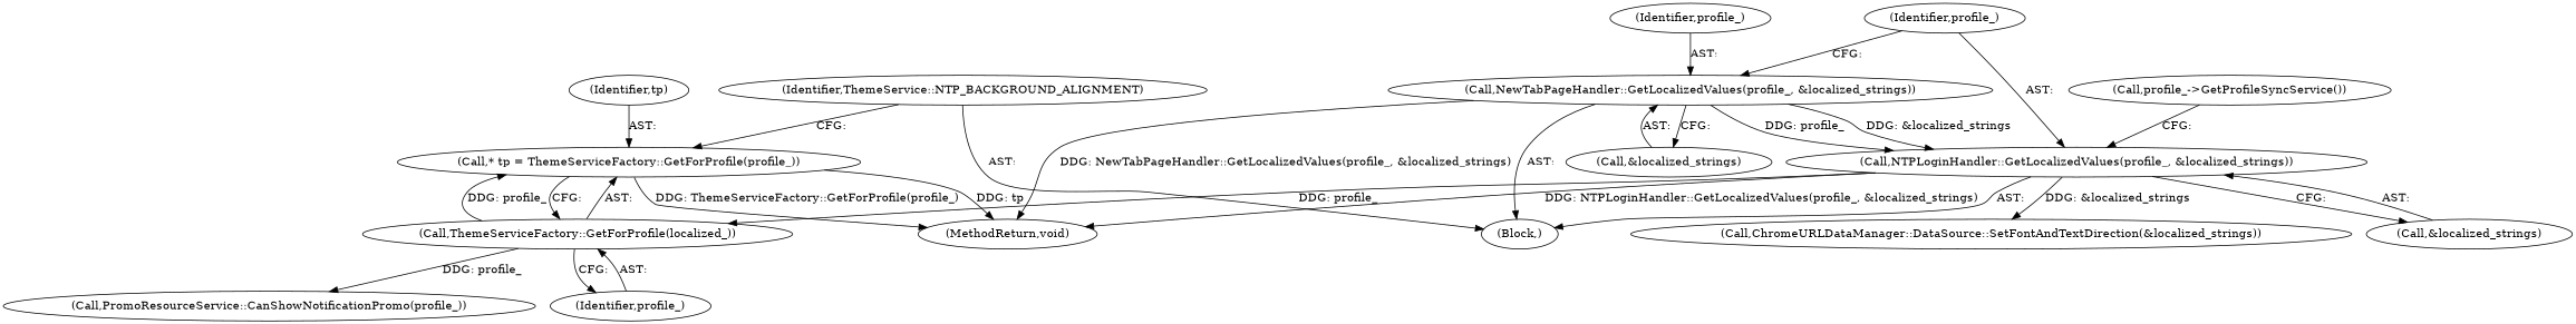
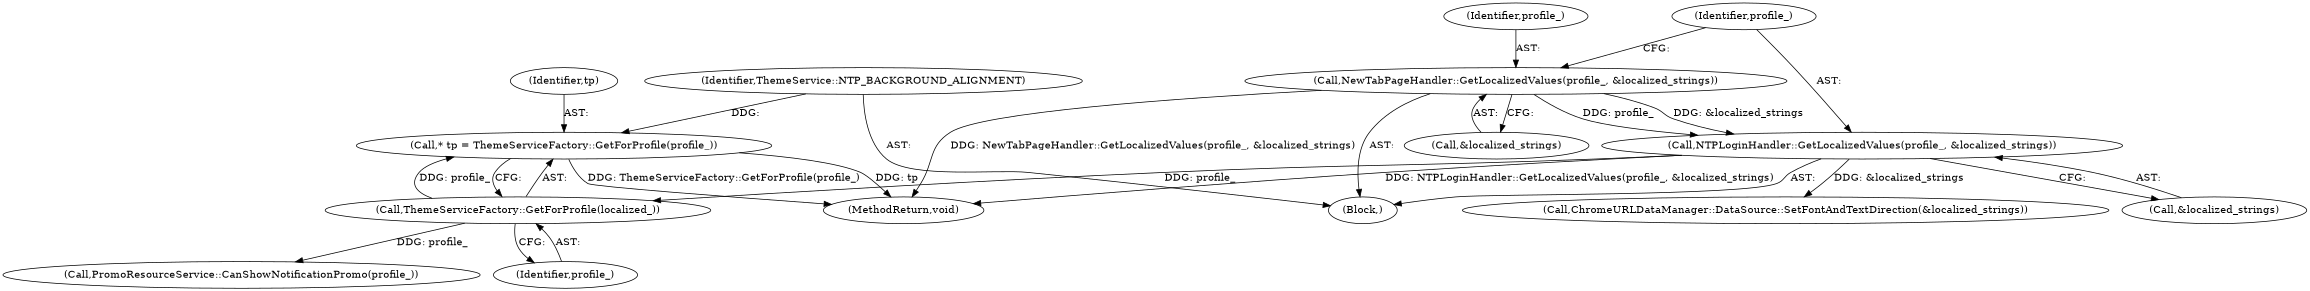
  digraph {
    n1 [label="(Call,* tp = ThemeServiceFactory::GetForProfile(profile_))"]
    n2 [label="(Call,ThemeServiceFactory::GetForProfile(localized_))"]
    n3 [label="(MethodReturn,void)"]
    n4 [label="(Call,PromoResourceService::CanShowNotificationPromo(profile_))"]
    n5 [label="(Identifier,profile_)"]
    n6 [label="(Block,)"]
    n7 [label="(Call,NTPLoginHandler::GetLocalizedValues(profile_, &localized_strings))"]
    n8 [label="(Call,ChromeURLDataManager::DataSource::SetFontAndTextDirection(&localized_strings))"]
    n9 [label="(Call,&localized_strings)"]
    n10 [label="(Call,NewTabPageHandler::GetLocalizedValues(profile_, &localized_strings))"]
    n11 [label="(Call,&localized_strings)"]
-   n12 [label="(Call,profile_->GetProfileSyncService())"]
    n13 [label="(Identifier,profile_)"]
    n14 [label="(Identifier,profile_)"]
    n15 [label="(Identifier,ThemeService::NTP_BACKGROUND_ALIGNMENT)"]
    n16 [label="(Identifier,tp)"]
    n1 -> n2 [label="CFG: "]
    n1 -> n3 [label="DDG: ThemeServiceFactory::GetForProfile(profile_)"]
    n1 -> n3 [label="DDG: tp"]
    n2 -> n1 [label="AST: "]
    n2 -> n1 [label="DDG: profile_"]
    n2 -> n4 [label="DDG: profile_"]
    n2 -> n5 [label="CFG: "]
    n5 -> n2 [label="AST: "]
    n7 -> n2 [label="DDG: profile_"]
    n7 -> n3 [label="DDG: NTPLoginHandler::GetLocalizedValues(profile_, &localized_strings)"]
    n7 -> n6 [label="AST: "]
    n7 -> n8 [label="DDG: &localized_strings"]
    n7 -> n9 [label="CFG: "]
    n9 -> n7 [label="AST: "]
    n10 -> n3 [label="DDG: NewTabPageHandler::GetLocalizedValues(profile_, &localized_strings)"]
    n10 -> n6 [label="AST: "]
    n10 -> n7 [label="DDG: profile_"]
    n10 -> n7 [label="DDG: &localized_strings"]
    n10 -> n11 [label="CFG: "]
    n11 -> n10 [label="AST: "]
-   n12 -> n7 [label="CFG: "]
    n13 -> n7 [label="AST: "]
    n13 -> n10 [label="CFG: "]
    n14 -> n10 [label="AST: "]
-   n15 -> n1 [label="CFG: "]
+   n15 -> n1 [label="DDG: "]
    n15 -> n6 [label="AST: "]
    n16 -> n1 [label="AST: "]
  }
